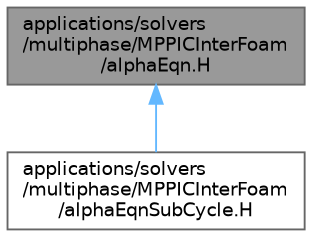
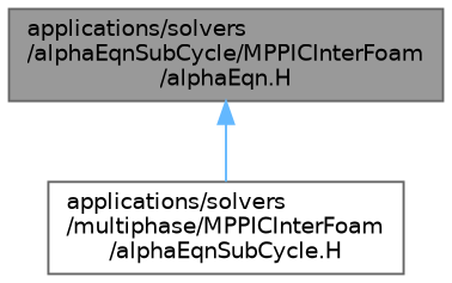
  digraph {
    node [fontname=Helvetica fontsize=10 shape=box style=filled]
-   n1 [color=gray40 fillcolor=grey60 fontcolor=black height=0.2 label="applications/solvers\l/multiphase/MPPICInterFoam\l/alphaEqn.H" width=0.4]
+   n1 [color=gray40 fillcolor=grey60 fontcolor=black height=0.2 label="applications/solvers\l/alphaEqnSubCycle/MPPICInterFoam\l/alphaEqn.H" width=0.4]
    n2 [color=grey40 fillcolor=white height=0.2 label="applications/solvers\l/multiphase/MPPICInterFoam\l/alphaEqnSubCycle.H" width=0.4]
    n1 -> n2 [color=steelblue1 dir=back fontname=Helvetica fontsize=10 labelfontname=Helvetica labelfontsize=10 style=solid]
  }
